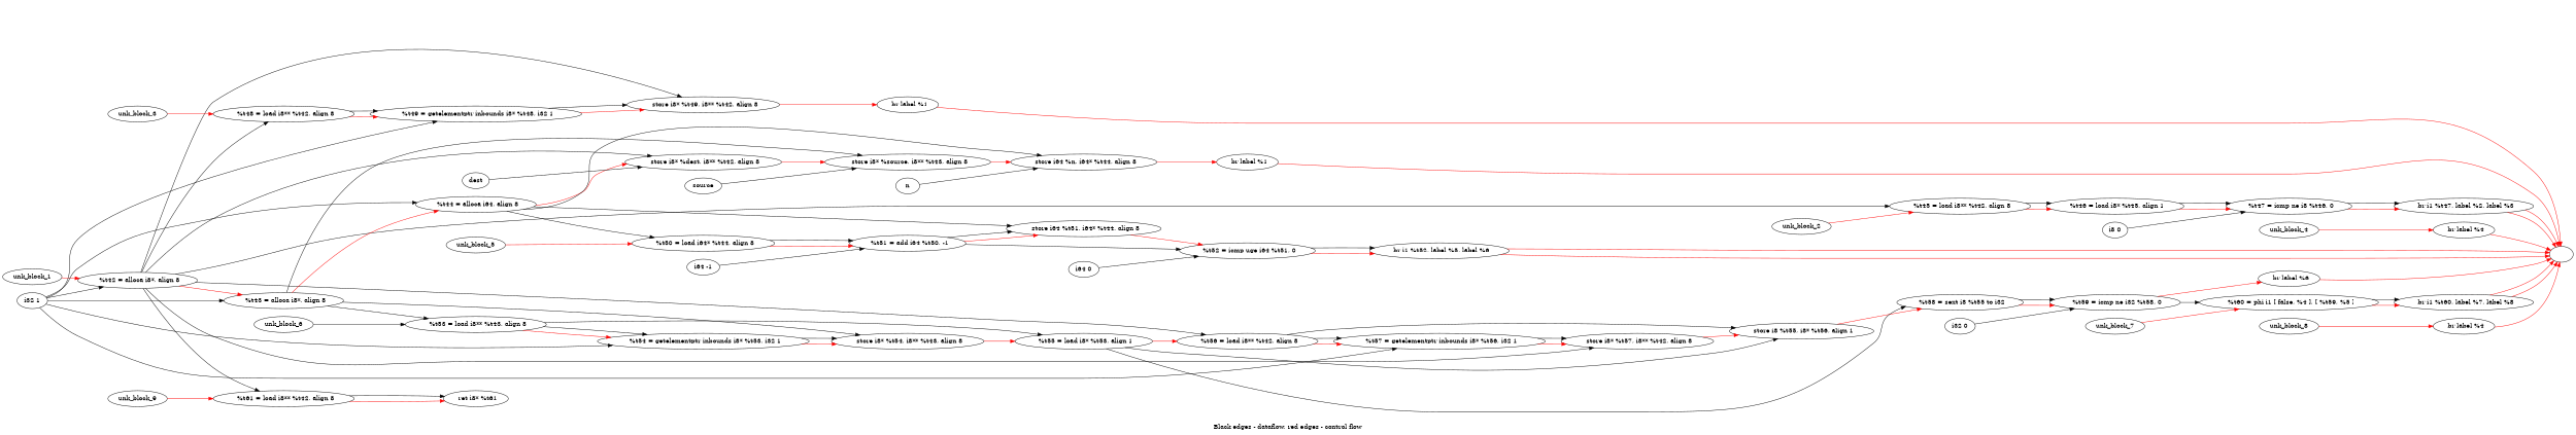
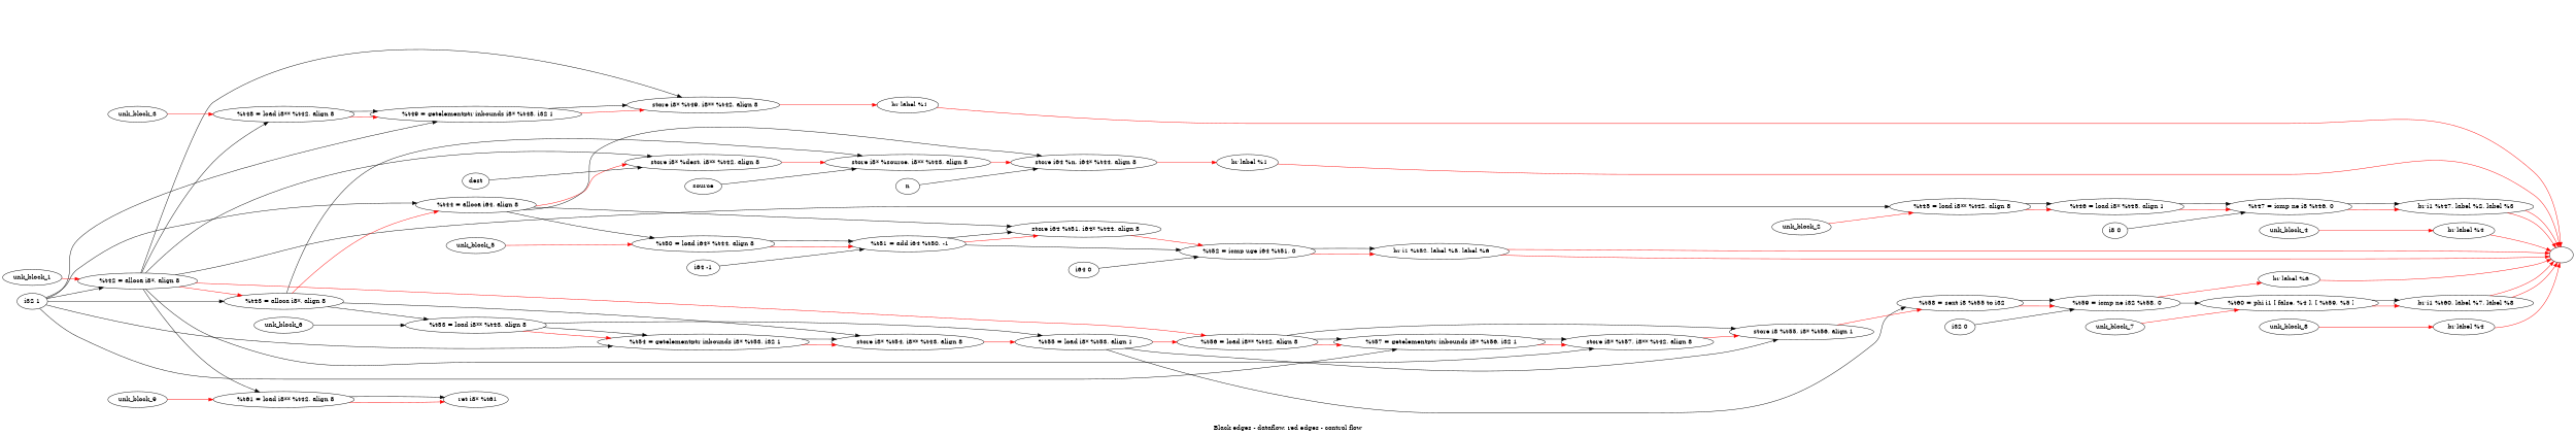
  digraph {
    compound=true
    label="Black edges - dataflow, red edges - control flow"
    rankdir=LR
    n1 [label="  %t42 = alloca i8*, align 8"]
    n2 [label="  %t43 = alloca i8*, align 8"]
    n3 [label="  store i8* %dest, i8** %t42, align 8"]
    n4 [label="  %t45 = load i8** %t42, align 8"]
    n5 [label="  %t48 = load i8** %t42, align 8"]
    n6 [label="  store i8* %t49, i8** %t42, align 8"]
    n7 [label="  %t56 = load i8** %t42, align 8"]
    n8 [label="  store i8* %t57, i8** %t42, align 8"]
    n9 [label="  %t61 = load i8** %t42, align 8"]
    n10 [label="  %t44 = alloca i64, align 8"]
    n11 [label="  store i8* %source, i8** %t43, align 8"]
    n12 [label="  %t53 = load i8** %t43, align 8"]
    n13 [label="  store i8* %t54, i8** %t43, align 8"]
    n14 [label="  %t46 = load i8* %t45, align 1"]
    n15 [label="  %t49 = getelementptr inbounds i8* %t48, i32 1"]
    n16 [label="  br label %1"]
    n17 [label="  %t57 = getelementptr inbounds i8* %t56, i32 1"]
    n18 [label="  store i8 %t55, i8* %t56, align 1"]
    n19 [label="  ret i8* %t61"]
    n20 [label="  store i64 %n, i64* %t44, align 8"]
    n21 [label="  %t50 = load i64* %t44, align 8"]
    n22 [label="  store i64 %t51, i64* %t44, align 8"]
    n23 [label="  %t54 = getelementptr inbounds i8* %t53, i32 1"]
    n24 [label="  %t55 = load i8* %t53, align 1"]
    n25 [label="  br label %1"]
    n26 [label="  %t51 = add i64 %t50, -1"]
    n27 [label="  %t52 = icmp uge i64 %t51, 0"]
    ""
    unk_block_1
    "i32 1"
    dest
    source
    n
    n34 [label="  %t47 = icmp ne i8 %t46, 0"]
    n35 [label="  br i1 %t47, label %2, label %3"]
    unk_block_2
    "i8 0"
    unk_block_3
    n39 [label="  br label %4"]
    unk_block_4
    n41 [label="  br i1 %t52, label %5, label %6"]
    unk_block_5
    "i64 -1"
    "i64 0"
    n45 [label="  %t58 = sext i8 %t55 to i32"]
    n46 [label="  %t59 = icmp ne i32 %t58, 0"]
    n47 [label="  br label %6"]
    n48 [label="  %t60 = phi i1 [ false, %4 ], [ %t59, %5 ]"]
    n49 [label="  br i1 %t60, label %7, label %8"]
    unk_block_6
    "i32 0"
    unk_block_7
    n53 [label="  br label %4"]
    unk_block_8
    unk_block_9
    n1 -> n2 [color=red weight=2]
    n1 -> n3
    n1 -> n4
    n1 -> n5
    n1 -> n6
-   n1 -> n7
+   n1 -> n7 [color=red]
    n1 -> n8
    n1 -> n9
    n2 -> n10 [color=red weight=2]
    n2 -> n11
    n2 -> n12
    n2 -> n13
    n3 -> n11 [color=red weight=2]
    n4 -> n14 [color=red weight=2]
    n4 -> n14
    n5 -> n15 [color=red weight=2]
    n5 -> n15
    n6 -> n16 [color=red weight=2]
    n7 -> n17 [color=red weight=2]
    n7 -> n17
    n7 -> n18
    n8 -> n18 [color=red weight=2]
    n9 -> n19 [color=red weight=2]
    n9 -> n19
    n10 -> n3 [color=red weight=2]
    n10 -> n20
    n10 -> n21
    n10 -> n22
    n11 -> n20 [color=red weight=2]
    n12 -> n23 [color=red weight=2]
    n12 -> n23
    n12 -> n24
    n13 -> n24 [color=red weight=2]
    n14 -> n34 [color=red weight=2]
    n14 -> n34
    n15 -> n6 [color=red weight=2]
    n15 -> n6
    n16 -> "" [color=red]
    n17 -> n8 [color=red weight=2]
    n17 -> n8
    n18 -> n45 [color=red weight=2]
    n20 -> n25 [color=red weight=2]
    n21 -> n26 [color=red weight=2]
    n21 -> n26
    n22 -> n27 [color=red weight=2]
    n23 -> n13 [color=red weight=2]
    n23 -> n13
    n24 -> n7 [color=red weight=2]
    n24 -> n18
    n24 -> n45
    n25 -> "" [color=red]
    n26 -> n22 [color=red weight=2]
    n26 -> n22
    n26 -> n27
    n27 -> n41 [color=red weight=2]
    n27 -> n41
    unk_block_1 -> n1 [color=red]
    "i32 1" -> n1
    "i32 1" -> n2
    "i32 1" -> n10
    "i32 1" -> n15
    "i32 1" -> n17
    "i32 1" -> n23
    dest -> n3
    source -> n11
    n -> n20
    n34 -> n35 [color=red weight=2]
    n34 -> n35
    n35 -> "" [color=red]
    n35 -> "" [color=red]
    unk_block_2 -> n4 [color=red]
    "i8 0" -> n34
    unk_block_3 -> n5 [color=red]
    n39 -> "" [color=red]
    unk_block_4 -> n39 [color=red]
    n41 -> "" [color=red]
    n41 -> "" [color=red]
    unk_block_5 -> n21 [color=red]
    "i64 -1" -> n26
    "i64 0" -> n27
    n45 -> n46 [color=red weight=2]
    n45 -> n46
    n46 -> n47 [color=red weight=2]
    n46 -> n48
    n47 -> "" [color=red]
    n48 -> n49 [color=red weight=2]
    n48 -> n49
    n49 -> "" [color=red]
    n49 -> "" [color=red]
    unk_block_6 -> n12 [color=black]
    "i32 0" -> n46
    unk_block_7 -> n48 [color=red]
    n53 -> "" [color=red]
    unk_block_8 -> n53 [color=red]
    unk_block_9 -> n9 [color=red]
  }
